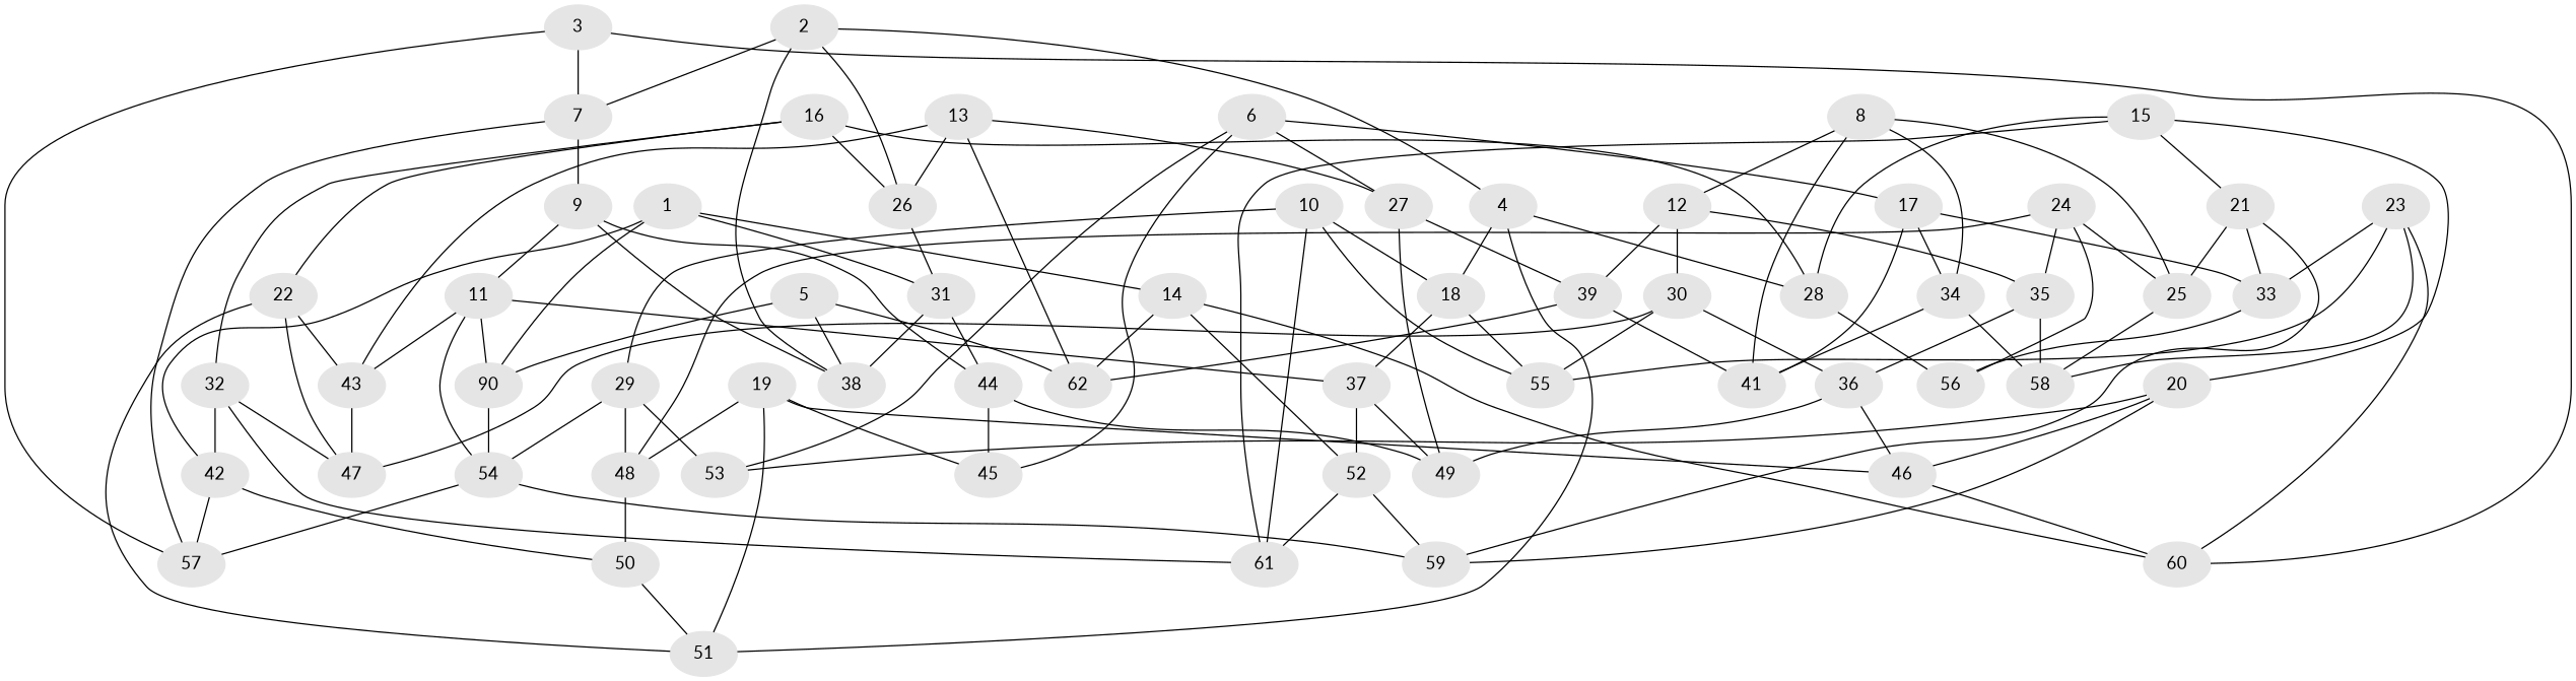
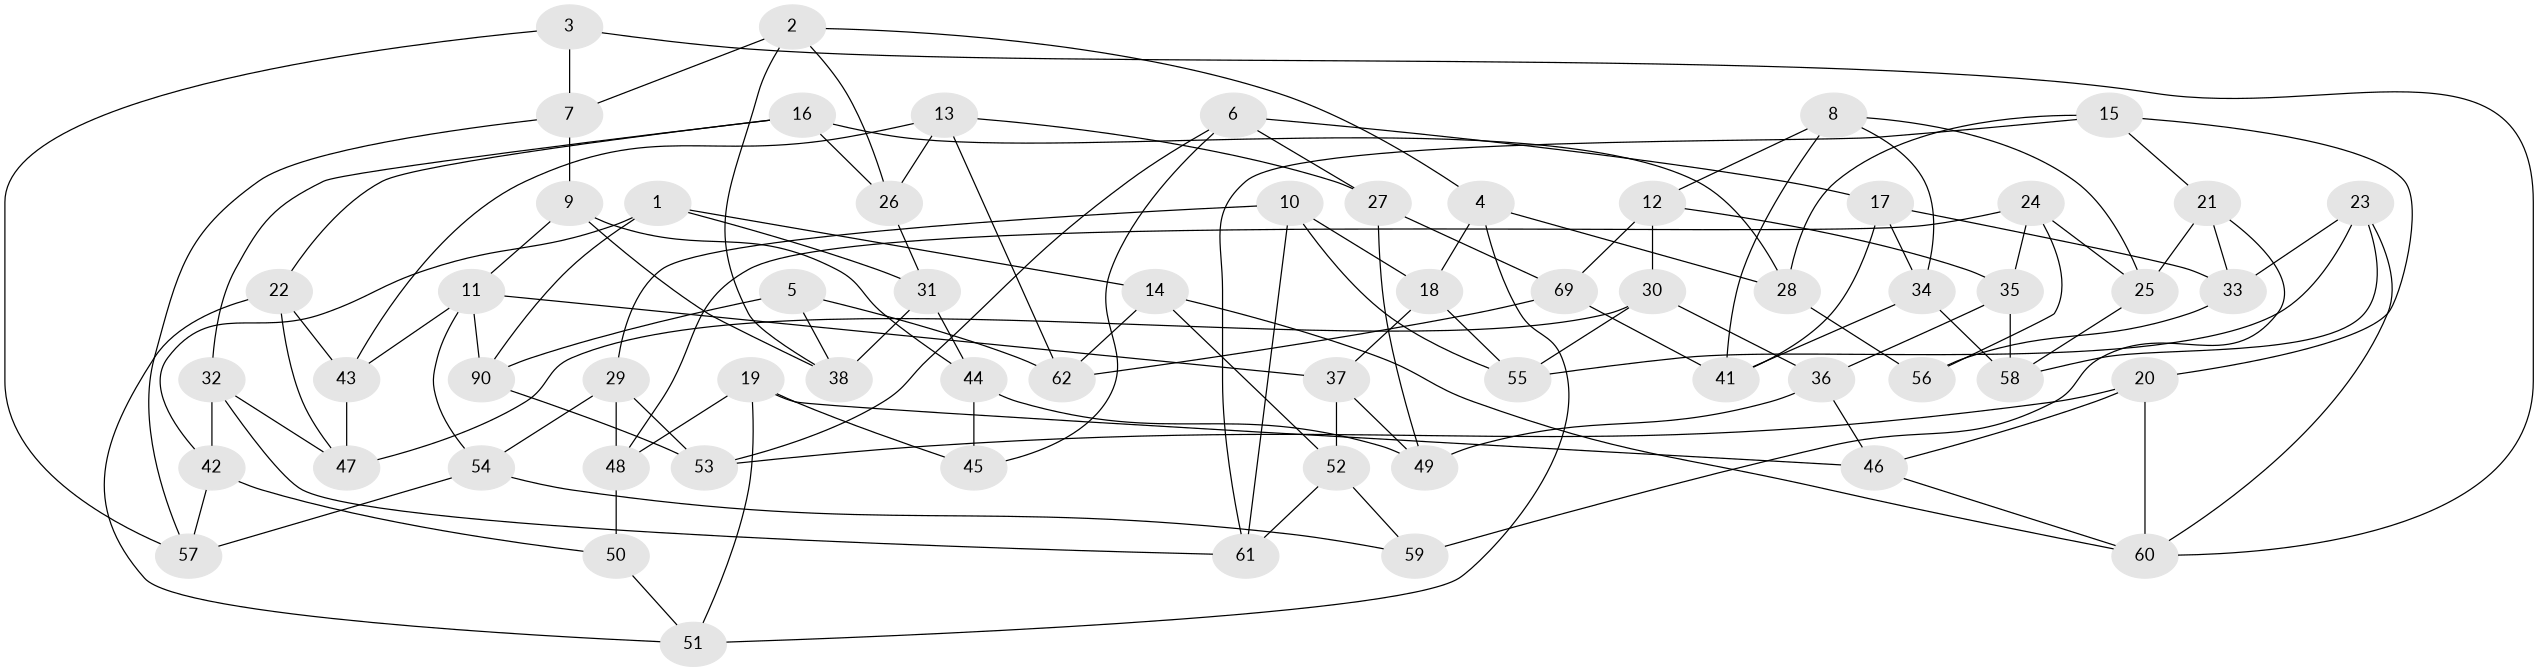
  graph {
    fontname=Lato
    node [color=gray90 fontname=Lato style=filled]
    edge [fontname=Lato]
    1
    14
    31
    n4 [label=90]
    42
    60
    62
    52
    38
    44
    53
    50
    57
    2
    4
    7
    26
    18
    28
    51
    9
    3
    55
    37
    56
    5
    43
    47
    6
    17
    27
    45
    34
    41
    33
-   39
+   39 [label=69]
    49
    11
    8
    12
    25
    30
    35
    58
    54
    10
    29
    61
    48
    59
    36
    13
    15
    20
    21
    46
    16
    22
    32
    19
    23
    24
    1 -- 14
    1 -- 31
    1 -- n4
    1 -- 42
    14 -- 60
    14 -- 62
    14 -- 52
    31 -- 38
    31 -- 44
-   n4 -- 54
+   n4 -- 53
    42 -- 50
    42 -- 57
    52 -- 61
    52 -- 59
    44 -- 45
    44 -- 49
    50 -- 51
    2 -- 38
    2 -- 4
    2 -- 7
    2 -- 26
    4 -- 18
    4 -- 28
    4 -- 51
    7 -- 57
    7 -- 9
    26 -- 31
    18 -- 55
    18 -- 37
    28 -- 56
    9 -- 38
    9 -- 44
    9 -- 11
    3 -- 60
    3 -- 57
    3 -- 7
    37 -- 52
    37 -- 49
    5 -- n4
    5 -- 62
    5 -- 38
    43 -- 47
    6 -- 53
    6 -- 17
    6 -- 27
    6 -- 45
    17 -- 34
    17 -- 41
    17 -- 33
    27 -- 39
    27 -- 49
    34 -- 41
    34 -- 58
    33 -- 56
    39 -- 62
    39 -- 41
    11 -- n4
    11 -- 37
    11 -- 43
    11 -- 54
    8 -- 34
    8 -- 41
    8 -- 12
    8 -- 25
    12 -- 39
    12 -- 30
    12 -- 35
    25 -- 58
    30 -- 55
    30 -- 47
    30 -- 36
    35 -- 58
    35 -- 36
    54 -- 57
    54 -- 59
    10 -- 18
    10 -- 55
    10 -- 29
    10 -- 61
    29 -- 53
    29 -- 54
    29 -- 48
    48 -- 50
    36 -- 49
    36 -- 46
    13 -- 62
    13 -- 26
    13 -- 43
    13 -- 27
    15 -- 28
    15 -- 61
    15 -- 20
    15 -- 21
    20 -- 53
-   20 -- 59
+   20 -- 60
    20 -- 46
    21 -- 33
    21 -- 25
    21 -- 59
    46 -- 60
    16 -- 26
    16 -- 28
    16 -- 22
    16 -- 32
    22 -- 51
    22 -- 43
    22 -- 47
    32 -- 42
    32 -- 47
    32 -- 61
    19 -- 51
    19 -- 45
    19 -- 48
    19 -- 46
    23 -- 60
    23 -- 55
    23 -- 33
    23 -- 58
    24 -- 56
    24 -- 25
    24 -- 35
    24 -- 48
  }
